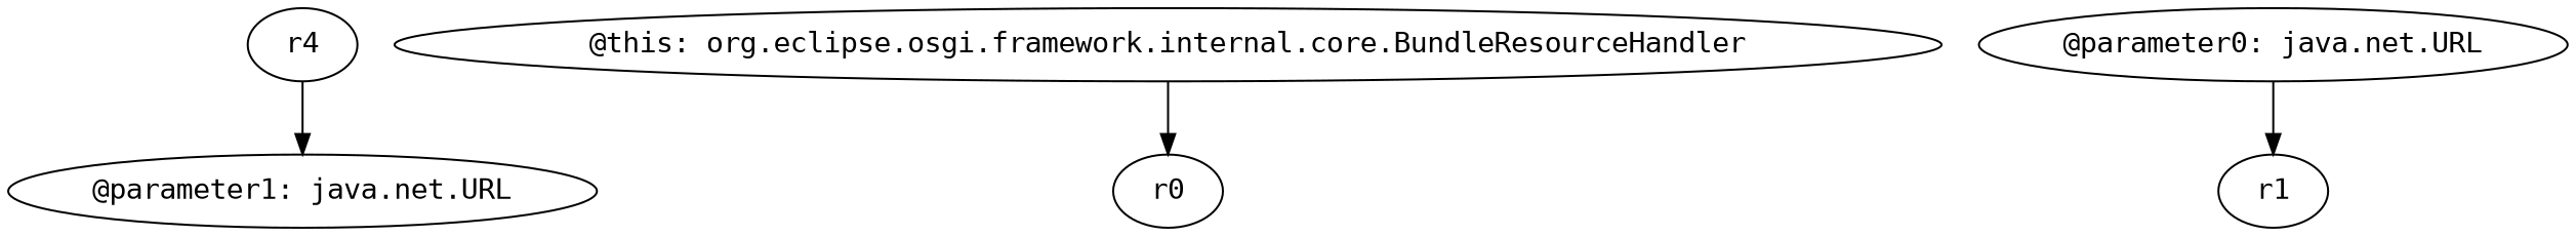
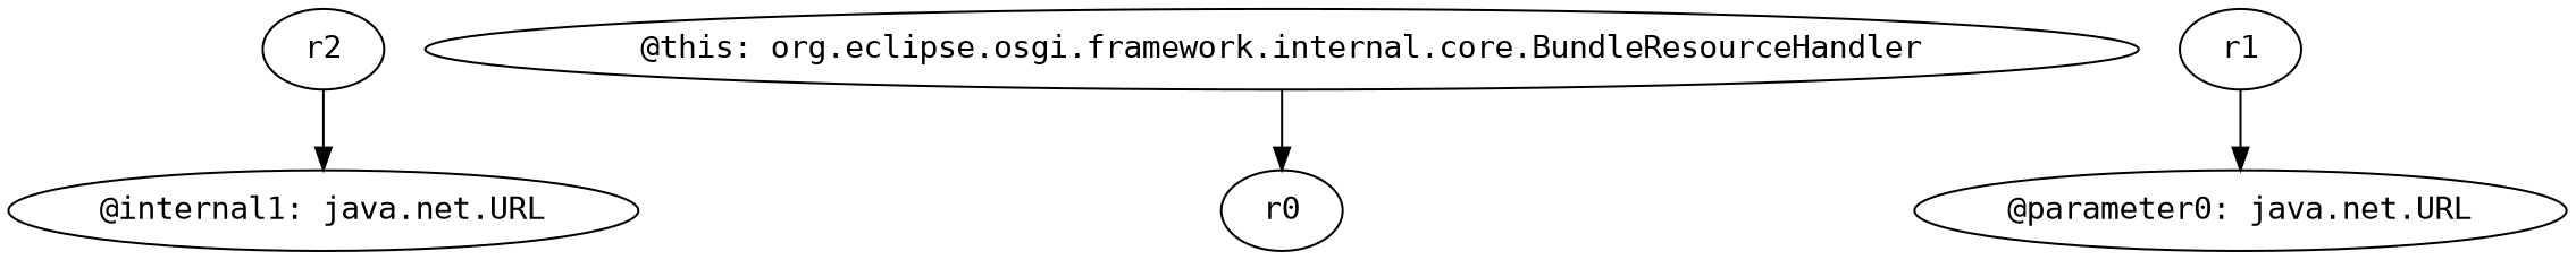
  digraph {
    fontname="DejaVu Sans Mono"
    node [fontname="DejaVu Sans Mono"]
    edge [fontname="DejaVu Sans Mono"]
-   n1 [label="@parameter1: java.net.URL"]
-   n2 [label=r4]
+   n1 [label="@internal1: java.net.URL"]
+   n2 [label=r2]
    n3 [label="@this: org.eclipse.osgi.framework.internal.core.BundleResourceHandler"]
    n4 [label=r0]
    n5 [label="@parameter0: java.net.URL"]
    n6 [label=r1]
    n2 -> n1
    n3 -> n4
-   n5 -> n6
+   n6 -> n5
  }
